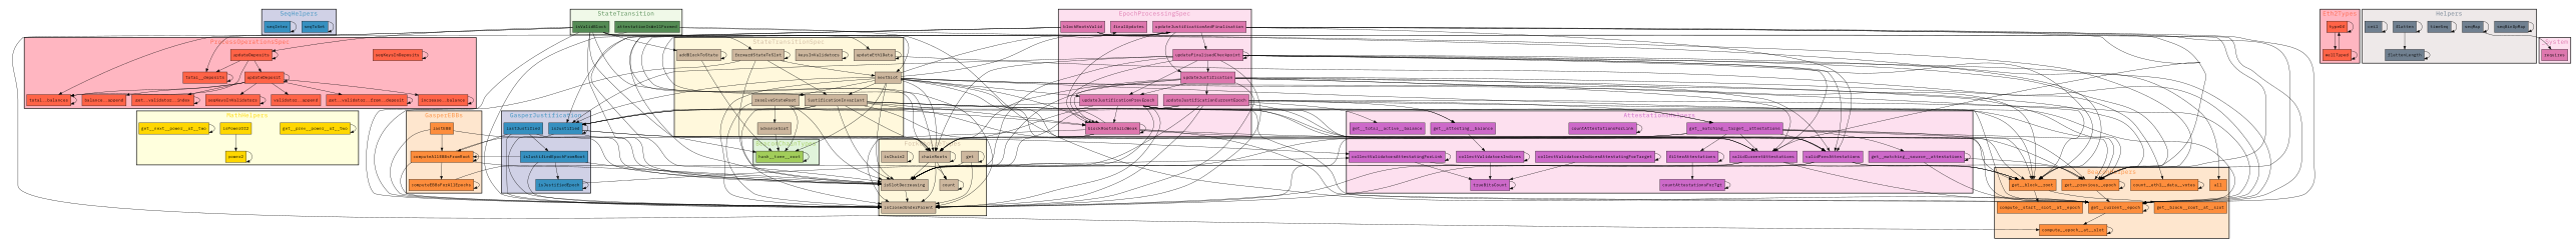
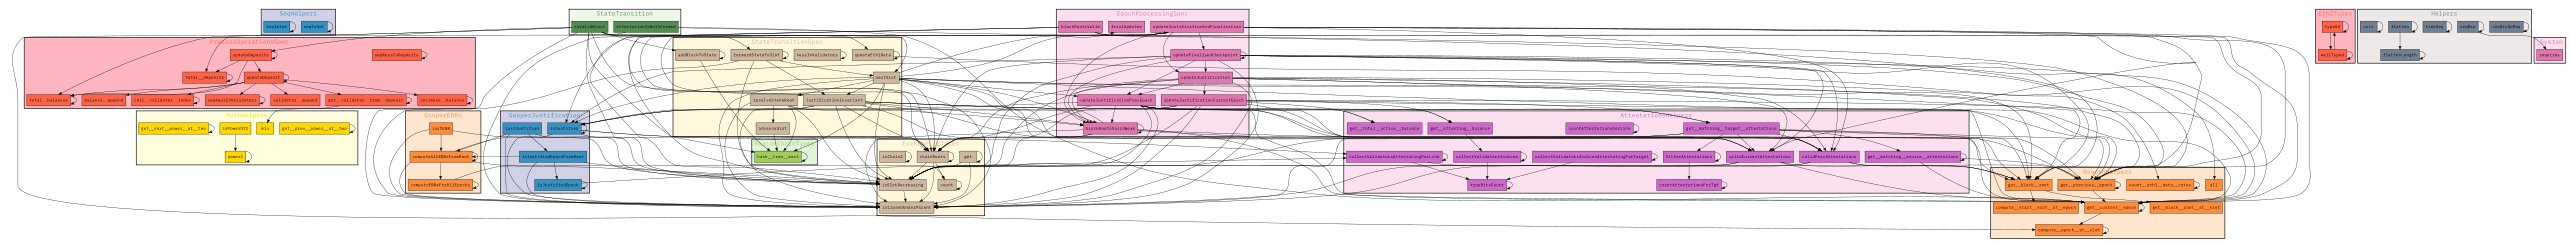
  digraph {
    fontname="IBM Plex Mono"
    node [fillcolor=bisque3 fontname="IBM Plex Mono" shape=rectangle style=filled]
    edge [fontname="IBM Plex Mono"]
    seqToSet [fillcolor="#3690c0"]
    seqInter [fillcolor="#3690c0"]
    n3 [label=get]
    chainRoots
    isChain2
    n6 [label=count]
    isSlotDecreasing
    isClosedUnderParent
    lastEBB [fillcolor="#fd8d3c"]
    computeEBBsForAllEpochs [fillcolor="#fd8d3c"]
    computeAllEBBsFromRoot [fillcolor="#fd8d3c"]
    updateFinalisedCheckpoint [fillcolor="#de77ae"]
    blockRootsValid [fillcolor="#de77ae"]
    updateJustificationPrevEpoch [fillcolor="#de77ae"]
    updateJustification [fillcolor="#de77ae"]
    finalUpdates [fillcolor="#de77ae"]
    updateJustificationCurrentEpoch [fillcolor="#de77ae"]
    blockRootsValidWeak [fillcolor="#de77ae"]
    updateJustificationAndFinalisation [fillcolor="#de77ae"]
    typeOf [fillcolor=tomato]
    wellTyped [fillcolor=tomato]
    get__prev__power__of__two [fillcolor=gold]
+   min [fillcolor=gold]
    isPowerOf2 [fillcolor=gold]
    power2 [fillcolor=gold]
    get__next__power__of__two [fillcolor=gold]
    hash__tree__root [fillcolor=darkolivegreen3]
    collectValidatorsAttestatingForLink [fillcolor=orchid3]
    collectValidatorsIndicesAttestatingForTarget [fillcolor=orchid3]
    get__attesting__balance [fillcolor=orchid3]
    countAttestationsForLink [fillcolor=orchid3]
    collectValidatorsIndices [fillcolor=orchid3]
    trueBitsCount [fillcolor=orchid3]
    get__matching__target__attestations [fillcolor=orchid3]
    validCurrentAttestations [fillcolor=orchid3]
    filterAttestations [fillcolor=orchid3]
    countAttestationsForTgt [fillcolor=orchid3]
    get__matching__source__attestations [fillcolor=orchid3]
    get__total__active__balance [fillcolor=orchid3]
    validPrevAttestations [fillcolor=orchid3]
    seqBinOpMap [fillcolor=slategrey]
    seqMap [fillcolor=slategrey]
    timeSeq [fillcolor=slategrey]
    flatten [fillcolor=slategrey]
    ceil [fillcolor=slategrey]
    flattenLength [fillcolor=slategrey]
    attestationIsWellFormed [fillcolor=palegreen4]
    isValidBlock [fillcolor=palegreen4]
    isJustified [fillcolor="#3690c0"]
    isJustifiedEpochFromRoot [fillcolor="#3690c0"]
    lastJustified [fillcolor="#3690c0"]
    isJustifiedEpoch [fillcolor="#3690c0"]
    nextSlot
    forwardStateToSlot
    keysInValidators
    addBlockToState
    resolveStateRoot
    justificationInvariant
    updateEth1Data
    advanceSlot
    compute__start__slot__at__epoch [fillcolor="#fd8d3c"]
    compute__epoch__at__slot [fillcolor="#fd8d3c"]
    get__block__root__at__slot [fillcolor="#fd8d3c"]
    get__block__root [fillcolor="#fd8d3c"]
    count__eth1__data__votes [fillcolor="#fd8d3c"]
    all [fillcolor="#fd8d3c"]
    get__previous__epoch [fillcolor="#fd8d3c"]
    get__current__epoch [fillcolor="#fd8d3c"]
    requires [fillcolor="#de77ae"]
    seqKeysInDeposits [fillcolor=tomato]
    seqKeysInValidators [fillcolor=tomato]
    validator__append [fillcolor=tomato]
    get__validator__from__deposit [fillcolor=tomato]
    increase__balance [fillcolor=tomato]
    total__deposits [fillcolor=tomato]
    total__balances [fillcolor=tomato]
    updateDeposit [fillcolor=tomato]
    balance__append [fillcolor=tomato]
-   get__validator__index [fillcolor=tomato]
+   get__validator__index [fillcolor=tomato label=ceil__validator__index]
    updateDeposits [fillcolor=tomato]
    subgraph cluster_1 {
      fillcolor="#d0d1e6"
      fontcolor="#3690c0"
      fontsize=20.0
      label=SeqHelpers
      penwidth=2
      style=filled
      seqToSet
      seqInter
    }
    subgraph cluster_2 {
      fillcolor=cornsilk
      fontcolor=bisque3
      fontsize=20.0
      label=ForkChoiceTypes
      penwidth=2
      style=filled
      n3
      chainRoots
      isChain2
      n6
      isSlotDecreasing
      isClosedUnderParent
    }
    subgraph cluster_3 {
      fillcolor="#fee6ce"
      fontcolor="#fd8d3c"
      fontsize=20.0
      label=GasperEBBs
      penwidth=2
      style=filled
      lastEBB
      computeEBBsForAllEpochs
      computeAllEBBsFromRoot
    }
    subgraph cluster_4 {
      fillcolor="#fde0ef"
      fontcolor="#de77ae"
      fontsize=20.0
      label=EpochProcessingSpec
      penwidth=2
      style=filled
      updateFinalisedCheckpoint
      blockRootsValid
      updateJustificationPrevEpoch
      updateJustification
      finalUpdates
      updateJustificationCurrentEpoch
      blockRootsValidWeak
      updateJustificationAndFinalisation
    }
    subgraph cluster_5 {
      fillcolor=lightpink
      fontcolor=tomato
      fontsize=20.0
      label=Eth2Types
      penwidth=2
      style=filled
      typeOf
      wellTyped
    }
    subgraph cluster_6 {
      fillcolor="#ffffdd"
      fontcolor=gold
      fontsize=20.0
      label=MathHelpers
      penwidth=2
      style=filled
      get__prev__power__of__two
+     min
      isPowerOf2
      power2
      get__next__power__of__two
    }
    subgraph cluster_7 {
      fillcolor="#e0f3db"
      fontcolor=darkolivegreen3
      fontsize=20.0
      label=BeaconChainTypes
      penwidth=2
      style=filled
      hash__tree__root
    }
    subgraph cluster_8 {
      fillcolor="#fde0ef"
      fontcolor=orchid3
      fontsize=20.0
      label=AttestationsHelpers
      penwidth=2
      style=filled
      collectValidatorsAttestatingForLink
      collectValidatorsIndicesAttestatingForTarget
      get__attesting__balance
      countAttestationsForLink
      collectValidatorsIndices
      trueBitsCount
      get__matching__target__attestations
      validCurrentAttestations
      filterAttestations
      countAttestationsForTgt
      get__matching__source__attestations
      get__total__active__balance
      validPrevAttestations
    }
    subgraph cluster_9 {
      fillcolor=snow2
      fontcolor=slategrey
      fontsize=20.0
      label=Helpers
      penwidth=2
      style=filled
      seqBinOpMap
      seqMap
      timeSeq
      flatten
      ceil
      flattenLength
    }
    subgraph cluster_10 {
      fillcolor="#f0f9e8"
      fontcolor=palegreen4
      fontsize=20.0
      label=StateTransition
      penwidth=2
      style=filled
      attestationIsWellFormed
      isValidBlock
    }
    subgraph cluster_11 {
      fillcolor="#d0d1e6"
      fontcolor="#3690c0"
      fontsize=20.0
      label=GasperJustification
      penwidth=2
      style=filled
      isJustified
      isJustifiedEpochFromRoot
      lastJustified
      isJustifiedEpoch
    }
    subgraph cluster_12 {
      fillcolor=cornsilk
      fontcolor=bisque3
      fontsize=20.0
      label=StateTransitionSpec
      penwidth=2
      style=filled
      nextSlot
      forwardStateToSlot
      keysInValidators
      addBlockToState
      resolveStateRoot
      justificationInvariant
      updateEth1Data
      advanceSlot
    }
    subgraph cluster_13 {
      fillcolor="#fee6ce"
      fontcolor="#fd8d3c"
      fontsize=20.0
      label=BeaconHelpers
      penwidth=2
      style=filled
      compute__start__slot__at__epoch
      compute__epoch__at__slot
      get__block__root__at__slot
      get__block__root
      count__eth1__data__votes
      all
      get__previous__epoch
      get__current__epoch
    }
    subgraph cluster_14 {
      fillcolor="#fde0ef"
      fontcolor="#de77ae"
      fontsize=20.0
      label=_System
      penwidth=2
      style=filled
      requires
    }
    subgraph cluster_15 {
      fillcolor=lightpink
      fontcolor=tomato
      fontsize=20.0
      label=ProcessOperationsSpec
      penwidth=2
      style=filled
      seqKeysInDeposits
      seqKeysInValidators
      validator__append
      get__validator__from__deposit
      increase__balance
      total__deposits
      total__balances
      updateDeposit
      balance__append
      get__validator__index
      updateDeposits
    }
    seqToSet -> seqToSet
    seqInter -> seqInter
    n3 -> n3
    n3 -> isSlotDecreasing
    n3 -> isClosedUnderParent
    chainRoots -> chainRoots
    chainRoots -> n6
    chainRoots -> isSlotDecreasing
    chainRoots -> isClosedUnderParent
    isChain2 -> isChain2
    n6 -> n6
    isSlotDecreasing -> isClosedUnderParent
    lastEBB -> isSlotDecreasing
    lastEBB -> isClosedUnderParent
    lastEBB -> computeAllEBBsFromRoot
    computeEBBsForAllEpochs -> n6
    computeEBBsForAllEpochs -> computeEBBsForAllEpochs
    computeAllEBBsFromRoot -> chainRoots
    computeAllEBBsFromRoot -> isSlotDecreasing
    computeAllEBBsFromRoot -> isClosedUnderParent
    computeAllEBBsFromRoot -> computeEBBsForAllEpochs
    computeAllEBBsFromRoot -> computeAllEBBsFromRoot
    updateFinalisedCheckpoint -> chainRoots
    updateFinalisedCheckpoint -> isSlotDecreasing
    updateFinalisedCheckpoint -> isClosedUnderParent
    updateFinalisedCheckpoint -> updateFinalisedCheckpoint
    updateFinalisedCheckpoint -> updateJustificationPrevEpoch
    updateFinalisedCheckpoint -> updateJustification
    updateFinalisedCheckpoint -> blockRootsValidWeak
    updateFinalisedCheckpoint -> validCurrentAttestations
    updateFinalisedCheckpoint -> validPrevAttestations
    updateFinalisedCheckpoint -> isJustified
    updateFinalisedCheckpoint -> get__block__root
    updateFinalisedCheckpoint -> all
    updateFinalisedCheckpoint -> get__previous__epoch
    updateFinalisedCheckpoint -> get__current__epoch
    blockRootsValid -> chainRoots
    blockRootsValid -> isSlotDecreasing
    blockRootsValid -> isClosedUnderParent
    blockRootsValid -> get__block__root
    blockRootsValid -> get__previous__epoch
    blockRootsValid -> get__current__epoch
    updateJustificationPrevEpoch -> chainRoots
    updateJustificationPrevEpoch -> isSlotDecreasing
    updateJustificationPrevEpoch -> isClosedUnderParent
    updateJustificationPrevEpoch -> blockRootsValidWeak
    updateJustificationPrevEpoch -> get__attesting__balance
    updateJustificationPrevEpoch -> get__matching__target__attestations
+   updateJustificationPrevEpoch -> get__total__active__balance
    updateJustificationPrevEpoch -> validPrevAttestations
    updateJustificationPrevEpoch -> isJustified
    updateJustificationPrevEpoch -> get__previous__epoch
    updateJustificationPrevEpoch -> get__current__epoch
    updateJustification -> chainRoots
    updateJustification -> isSlotDecreasing
    updateJustification -> isClosedUnderParent
    updateJustification -> updateJustificationPrevEpoch
    updateJustification -> updateJustificationCurrentEpoch
    updateJustification -> blockRootsValidWeak
    updateJustification -> validCurrentAttestations
    updateJustification -> validPrevAttestations
    updateJustification -> get__block__root
    updateJustification -> get__previous__epoch
    updateJustification -> get__current__epoch
    updateJustificationCurrentEpoch -> chainRoots
    updateJustificationCurrentEpoch -> isSlotDecreasing
    updateJustificationCurrentEpoch -> isClosedUnderParent
    updateJustificationCurrentEpoch -> get__attesting__balance
    updateJustificationCurrentEpoch -> get__matching__target__attestations
    updateJustificationCurrentEpoch -> validCurrentAttestations
    updateJustificationCurrentEpoch -> get__total__active__balance
    updateJustificationCurrentEpoch -> isJustified
    updateJustificationCurrentEpoch -> get__block__root
    updateJustificationCurrentEpoch -> get__current__epoch
    blockRootsValidWeak -> chainRoots
    blockRootsValidWeak -> isSlotDecreasing
    blockRootsValidWeak -> isClosedUnderParent
    blockRootsValidWeak -> blockRootsValidWeak
    blockRootsValidWeak -> isJustified
    blockRootsValidWeak -> get__block__root
    blockRootsValidWeak -> get__previous__epoch
    blockRootsValidWeak -> get__current__epoch
    updateJustificationAndFinalisation -> chainRoots
    updateJustificationAndFinalisation -> isSlotDecreasing
    updateJustificationAndFinalisation -> isClosedUnderParent
    updateJustificationAndFinalisation -> updateFinalisedCheckpoint
    updateJustificationAndFinalisation -> updateJustification
    updateJustificationAndFinalisation -> blockRootsValidWeak
    updateJustificationAndFinalisation -> validCurrentAttestations
    updateJustificationAndFinalisation -> validPrevAttestations
    updateJustificationAndFinalisation -> isJustified
    updateJustificationAndFinalisation -> get__block__root
    updateJustificationAndFinalisation -> get__previous__epoch
    updateJustificationAndFinalisation -> get__current__epoch
    typeOf -> typeOf
    typeOf -> wellTyped
    wellTyped -> typeOf
    wellTyped -> wellTyped
    get__prev__power__of__two -> get__prev__power__of__two
    isPowerOf2 -> power2
    power2 -> power2
    get__next__power__of__two -> get__next__power__of__two
    hash__tree__root -> hash__tree__root
    collectValidatorsAttestatingForLink -> collectValidatorsAttestatingForLink
    collectValidatorsAttestatingForLink -> trueBitsCount
    collectValidatorsAttestatingForLink -> get__block__root
    collectValidatorsIndicesAttestatingForTarget -> collectValidatorsIndicesAttestatingForTarget
    collectValidatorsIndicesAttestatingForTarget -> trueBitsCount
    get__attesting__balance -> collectValidatorsIndices
    countAttestationsForLink -> countAttestationsForLink
    collectValidatorsIndices -> collectValidatorsIndices
    collectValidatorsIndices -> trueBitsCount
    trueBitsCount -> trueBitsCount
    get__matching__target__attestations -> isSlotDecreasing
    get__matching__target__attestations -> isClosedUnderParent
    get__matching__target__attestations -> validCurrentAttestations
    get__matching__target__attestations -> filterAttestations
    get__matching__target__attestations -> get__matching__source__attestations
    get__matching__target__attestations -> validPrevAttestations
    get__matching__target__attestations -> get__block__root
    get__matching__target__attestations -> get__previous__epoch
    get__matching__target__attestations -> get__current__epoch
    validCurrentAttestations -> isSlotDecreasing
    validCurrentAttestations -> isClosedUnderParent
    validCurrentAttestations -> get__block__root
    validCurrentAttestations -> get__current__epoch
    filterAttestations -> filterAttestations
    filterAttestations -> countAttestationsForTgt
    countAttestationsForTgt -> countAttestationsForTgt
    get__matching__source__attestations -> get__matching__source__attestations
    get__matching__source__attestations -> get__previous__epoch
    get__matching__source__attestations -> get__current__epoch
    validPrevAttestations -> isSlotDecreasing
    validPrevAttestations -> isClosedUnderParent
    validPrevAttestations -> get__block__root
    validPrevAttestations -> get__previous__epoch
    seqBinOpMap -> seqBinOpMap
    seqMap -> seqMap
    seqMap -> requires
    timeSeq -> timeSeq
    flatten -> flatten
    flatten -> flattenLength
    ceil -> ceil
    flattenLength -> flattenLength
    attestationIsWellFormed -> compute__epoch__at__slot
    attestationIsWellFormed -> get__previous__epoch
    attestationIsWellFormed -> get__current__epoch
    isValidBlock -> isSlotDecreasing
    isValidBlock -> isClosedUnderParent
    isValidBlock -> hash__tree__root
    isValidBlock -> nextSlot
    isValidBlock -> forwardStateToSlot
    isValidBlock -> addBlockToState
    isValidBlock -> justificationInvariant
    isValidBlock -> updateEth1Data
    isValidBlock -> total__deposits
    isValidBlock -> total__balances
    isValidBlock -> updateDeposits
    isJustified -> chainRoots
    isJustified -> isSlotDecreasing
    isJustified -> isClosedUnderParent
    isJustified -> collectValidatorsAttestatingForLink
    isJustified -> isJustified
    isJustifiedEpochFromRoot -> isSlotDecreasing
    isJustifiedEpochFromRoot -> isClosedUnderParent
    isJustifiedEpochFromRoot -> computeAllEBBsFromRoot
    isJustifiedEpochFromRoot -> isJustifiedEpoch
    lastJustified -> isSlotDecreasing
    lastJustified -> isClosedUnderParent
    lastJustified -> computeAllEBBsFromRoot
    lastJustified -> isJustifiedEpochFromRoot
    isJustifiedEpoch -> collectValidatorsAttestatingForLink
    isJustifiedEpoch -> isJustifiedEpoch
    nextSlot -> chainRoots
    nextSlot -> isSlotDecreasing
    nextSlot -> isClosedUnderParent
    nextSlot -> updateJustificationPrevEpoch
    nextSlot -> finalUpdates
    nextSlot -> blockRootsValidWeak
    nextSlot -> updateJustificationAndFinalisation
    nextSlot -> hash__tree__root
    nextSlot -> validCurrentAttestations
    nextSlot -> validPrevAttestations
    nextSlot -> isJustified
    nextSlot -> resolveStateRoot
    nextSlot -> justificationInvariant
    nextSlot -> get__block__root
    nextSlot -> get__previous__epoch
    nextSlot -> get__current__epoch
    forwardStateToSlot -> isSlotDecreasing
    forwardStateToSlot -> isClosedUnderParent
    forwardStateToSlot -> nextSlot
    forwardStateToSlot -> forwardStateToSlot
    forwardStateToSlot -> justificationInvariant
    keysInValidators -> keysInValidators
    addBlockToState -> hash__tree__root
    addBlockToState -> addBlockToState
    resolveStateRoot -> isSlotDecreasing
    resolveStateRoot -> isClosedUnderParent
    resolveStateRoot -> blockRootsValidWeak
    resolveStateRoot -> hash__tree__root
    resolveStateRoot -> advanceSlot
    justificationInvariant -> chainRoots
    justificationInvariant -> isSlotDecreasing
    justificationInvariant -> isClosedUnderParent
    justificationInvariant -> blockRootsValidWeak
    justificationInvariant -> validCurrentAttestations
    justificationInvariant -> validPrevAttestations
    justificationInvariant -> isJustified
    justificationInvariant -> get__block__root
    justificationInvariant -> get__previous__epoch
    justificationInvariant -> get__current__epoch
    updateEth1Data -> updateEth1Data
    updateEth1Data -> count__eth1__data__votes
    advanceSlot -> hash__tree__root
    compute__epoch__at__slot -> compute__epoch__at__slot
    get__block__root -> compute__start__slot__at__epoch
    get__block__root -> get__block__root__at__slot
    count__eth1__data__votes -> count__eth1__data__votes
    get__previous__epoch -> get__previous__epoch
    get__previous__epoch -> get__current__epoch
    get__current__epoch -> compute__epoch__at__slot
    get__current__epoch -> get__current__epoch
    seqKeysInDeposits -> seqKeysInDeposits
    seqKeysInValidators -> seqKeysInValidators
+   get__validator__from__deposit -> min
    get__validator__from__deposit -> get__validator__from__deposit
    increase__balance -> increase__balance
    total__deposits -> total__deposits
    total__balances -> total__balances
    updateDeposit -> seqKeysInValidators
    updateDeposit -> validator__append
    updateDeposit -> get__validator__from__deposit
    updateDeposit -> increase__balance
    updateDeposit -> total__balances
    updateDeposit -> updateDeposit
    updateDeposit -> balance__append
    updateDeposit -> get__validator__index
    get__validator__index -> get__validator__index
    updateDeposits -> total__deposits
    updateDeposits -> total__balances
    updateDeposits -> updateDeposit
    updateDeposits -> updateDeposits
  }
